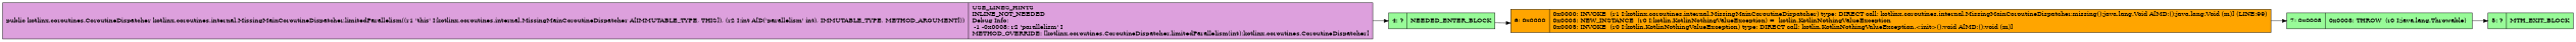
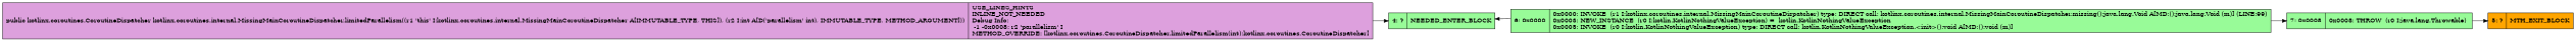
  digraph {
    rankdir=LR
    node [fillcolor=palegreen shape=record style=filled]
    n1 [label="{4\:\ ?|NEEDED_ENTER_BLOCK\l}"]
-   n2 [fillcolor=orange label="{6\:\ 0x0000|0x0000: INVOKE  (r1 I:kotlinx.coroutines.internal.MissingMainCoroutineDispatcher) type: DIRECT call: kotlinx.coroutines.internal.MissingMainCoroutineDispatcher.missing():java.lang.Void A[MD:():java.lang.Void (m)] (LINE:99)\l0x0003: NEW_INSTANCE  (r0 I:kotlin.KotlinNothingValueException) =  kotlin.KotlinNothingValueException \l0x0005: INVOKE  (r0 I:kotlin.KotlinNothingValueException) type: DIRECT call: kotlin.KotlinNothingValueException.\<init\>():void A[MD:():void (m)]\l}"]
+   n2 [label="{6\:\ 0x0000|0x0000: INVOKE  (r1 I:kotlinx.coroutines.internal.MissingMainCoroutineDispatcher) type: DIRECT call: kotlinx.coroutines.internal.MissingMainCoroutineDispatcher.missing():java.lang.Void A[MD:():java.lang.Void (m)] (LINE:99)\l0x0003: NEW_INSTANCE  (r0 I:kotlin.KotlinNothingValueException) =  kotlin.KotlinNothingValueException \l0x0005: INVOKE  (r0 I:kotlin.KotlinNothingValueException) type: DIRECT call: kotlin.KotlinNothingValueException.\<init\>():void A[MD:():void (m)]\l}"]
    n3 [label="{7\:\ 0x0008|0x0008: THROW  (r0 I:java.lang.Throwable) \l}"]
-   n4 [label="{5\:\ ?|MTH_EXIT_BLOCK\l}"]
+   n4 [fillcolor=orange label="{5\:\ ?|MTH_EXIT_BLOCK\l}"]
    n5 [fillcolor=plum label="{public kotlinx.coroutines.CoroutineDispatcher kotlinx.coroutines.internal.MissingMainCoroutineDispatcher.limitedParallelism((r1 'this' I:kotlinx.coroutines.internal.MissingMainCoroutineDispatcher A[IMMUTABLE_TYPE, THIS]), (r2 I:int A[D('parallelism' int), IMMUTABLE_TYPE, METHOD_ARGUMENT]))  | USE_LINES_HINTS\lINLINE_NOT_NEEDED\lDebug Info:\l  \-1 \-0x0008: r2 'parallelism' I\lMETHOD_OVERRIDE: [kotlinx.coroutines.CoroutineDispatcher.limitedParallelism(int):kotlinx.coroutines.CoroutineDispatcher]\l}"]
-   n1 -> n2
+   n2 -> n1
    n2 -> n3
    n3 -> n4
    n5 -> n1
  }
